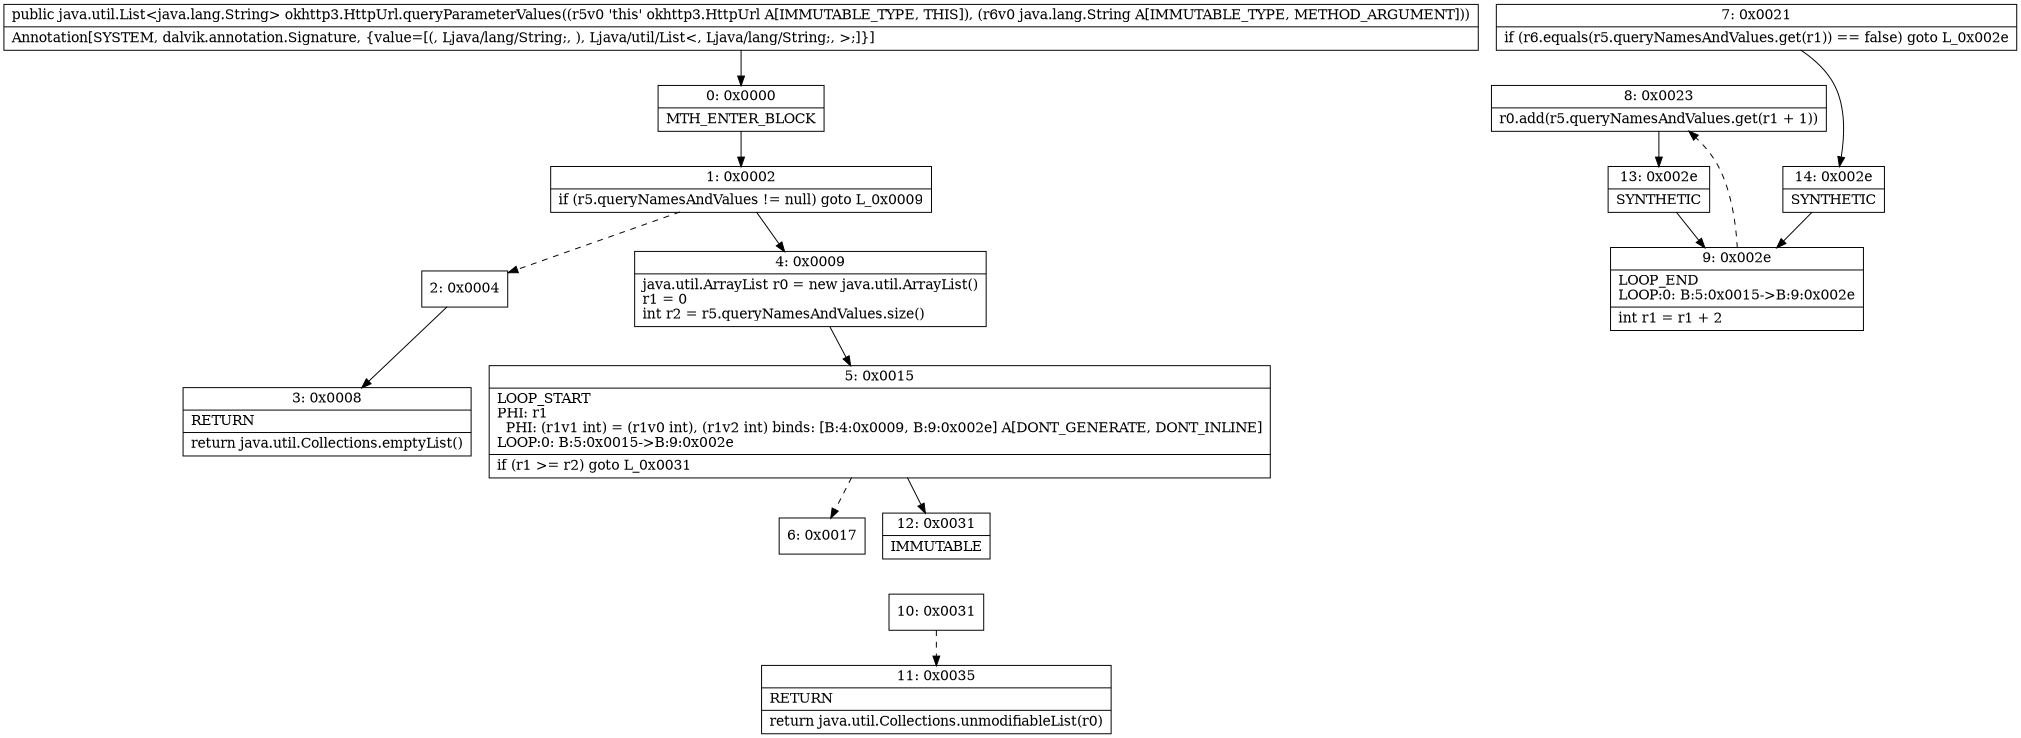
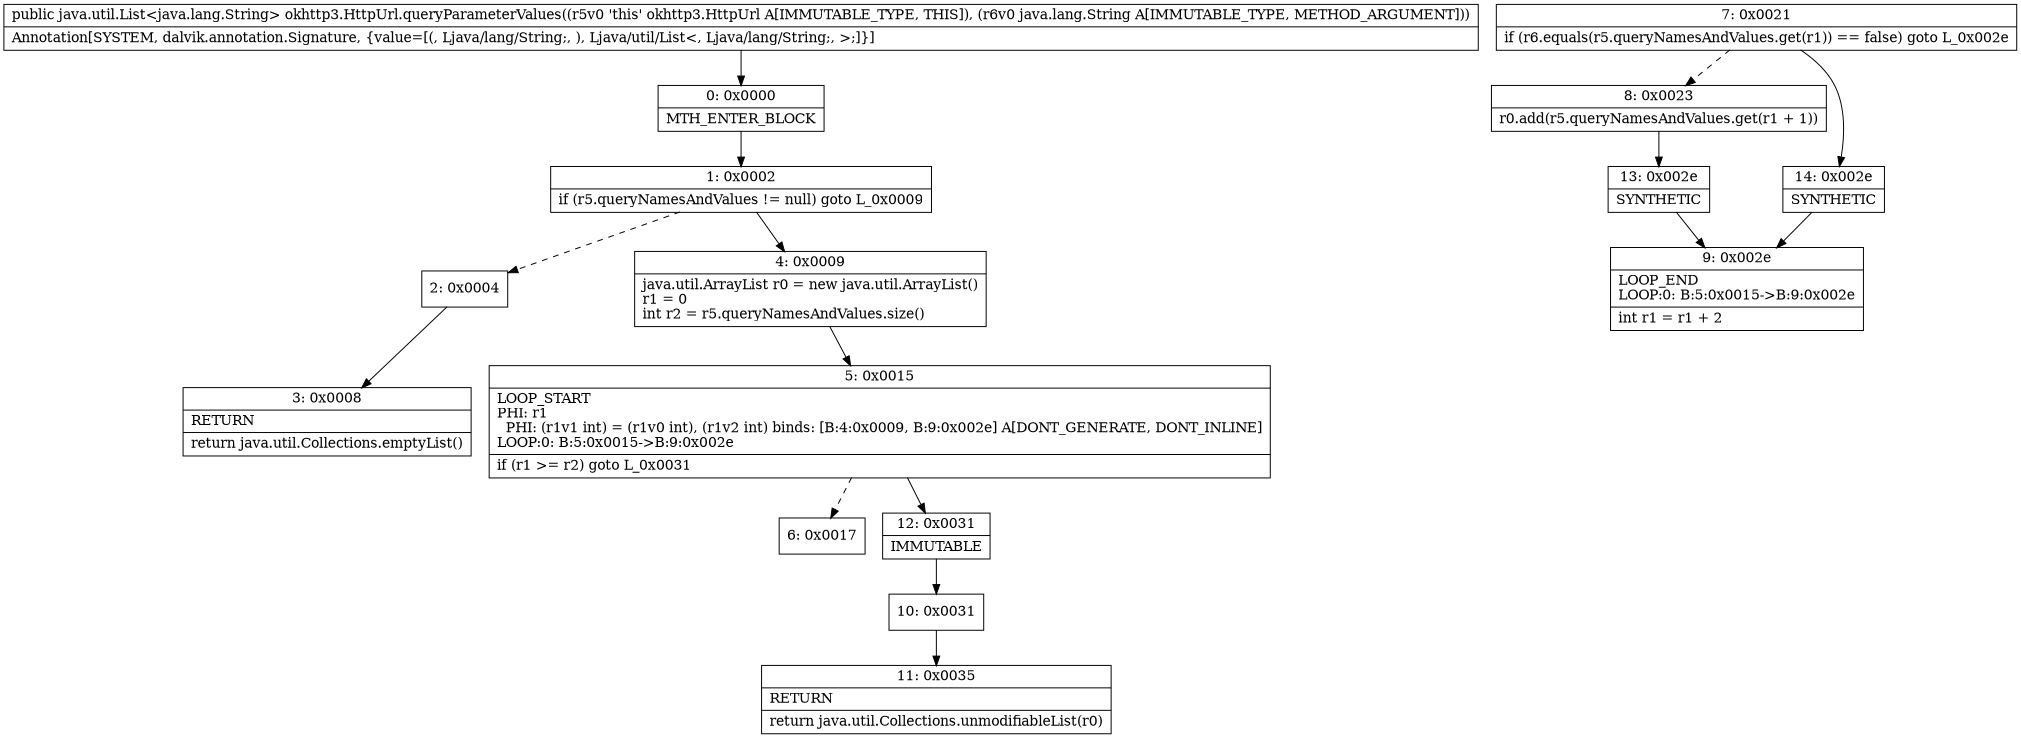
  digraph {
    node [shape=record]
    n1 [label="{0\:\ 0x0000|MTH_ENTER_BLOCK\l}"]
    n2 [label="{1\:\ 0x0002|if (r5.queryNamesAndValues != null) goto L_0x0009\l}"]
    n3 [label="{2\:\ 0x0004}"]
    n4 [label="{4\:\ 0x0009|java.util.ArrayList r0 = new java.util.ArrayList()\lr1 = 0\lint r2 = r5.queryNamesAndValues.size()\l}"]
    n5 [label="{3\:\ 0x0008|RETURN\l|return java.util.Collections.emptyList()\l}"]
    n6 [label="{5\:\ 0x0015|LOOP_START\lPHI: r1 \l  PHI: (r1v1 int) = (r1v0 int), (r1v2 int) binds: [B:4:0x0009, B:9:0x002e] A[DONT_GENERATE, DONT_INLINE]\lLOOP:0: B:5:0x0015\-\>B:9:0x002e\l|if (r1 \>= r2) goto L_0x0031\l}"]
    n7 [label="{6\:\ 0x0017}"]
    n8 [label="{12\:\ 0x0031|IMMUTABLE\l}"]
    n9 [label="{10\:\ 0x0031}"]
    n10 [label="{7\:\ 0x0021|if (r6.equals(r5.queryNamesAndValues.get(r1)) == false) goto L_0x002e\l}"]
    n11 [label="{8\:\ 0x0023|r0.add(r5.queryNamesAndValues.get(r1 + 1))\l}"]
    n12 [label="{14\:\ 0x002e|SYNTHETIC\l}"]
    n13 [label="{13\:\ 0x002e|SYNTHETIC\l}"]
    n14 [label="{9\:\ 0x002e|LOOP_END\lLOOP:0: B:5:0x0015\-\>B:9:0x002e\l|int r1 = r1 + 2\l}"]
    n15 [label="{11\:\ 0x0035|RETURN\l|return java.util.Collections.unmodifiableList(r0)\l}"]
    n16 [label="{public java.util.List\<java.lang.String\> okhttp3.HttpUrl.queryParameterValues((r5v0 'this' okhttp3.HttpUrl A[IMMUTABLE_TYPE, THIS]), (r6v0 java.lang.String A[IMMUTABLE_TYPE, METHOD_ARGUMENT]))  | Annotation[SYSTEM, dalvik.annotation.Signature, \{value=[(, Ljava\/lang\/String;, ), Ljava\/util\/List\<, Ljava\/lang\/String;, \>;]\}]\l}"]
    n1 -> n2
    n2 -> n3 [style=dashed]
    n2 -> n4
    n3 -> n5
    n4 -> n6
    n6 -> n7 [style=dashed]
    n6 -> n8
-   n9 -> n15 [style=dashed]
-   n14 -> n11 [style=dashed]
+   n8 -> n9
+   n9 -> n15
+   n10 -> n11 [style=dashed]
    n10 -> n12
    n11 -> n13
    n12 -> n14
    n13 -> n14
    n16 -> n1
  }
